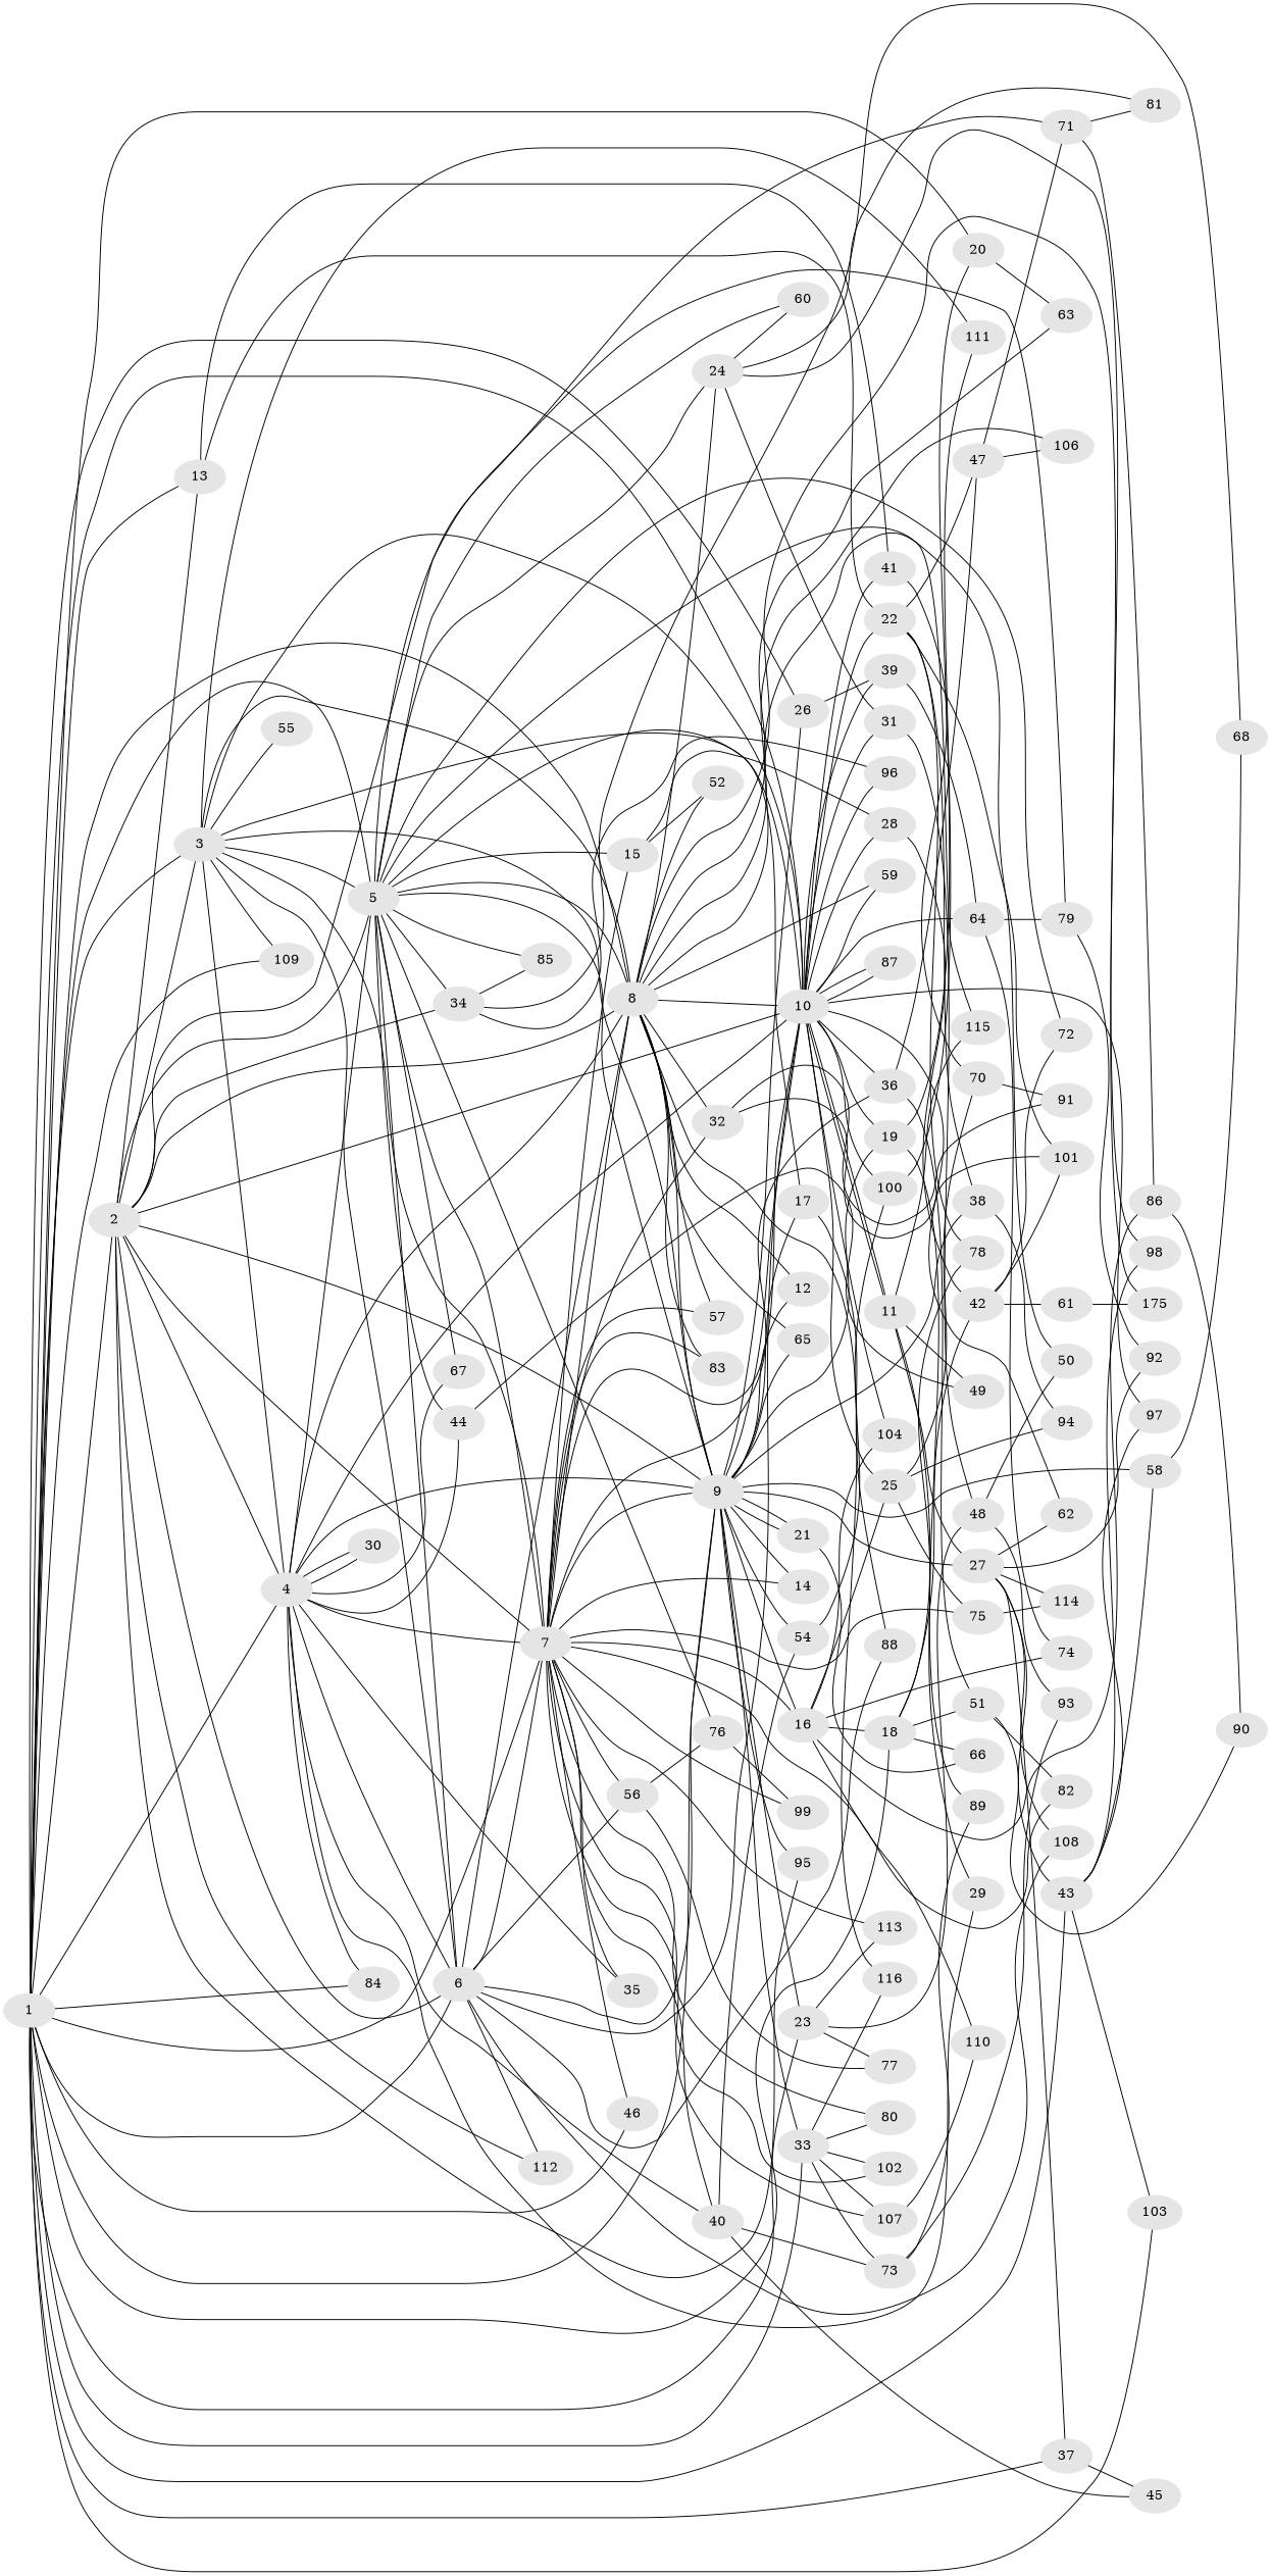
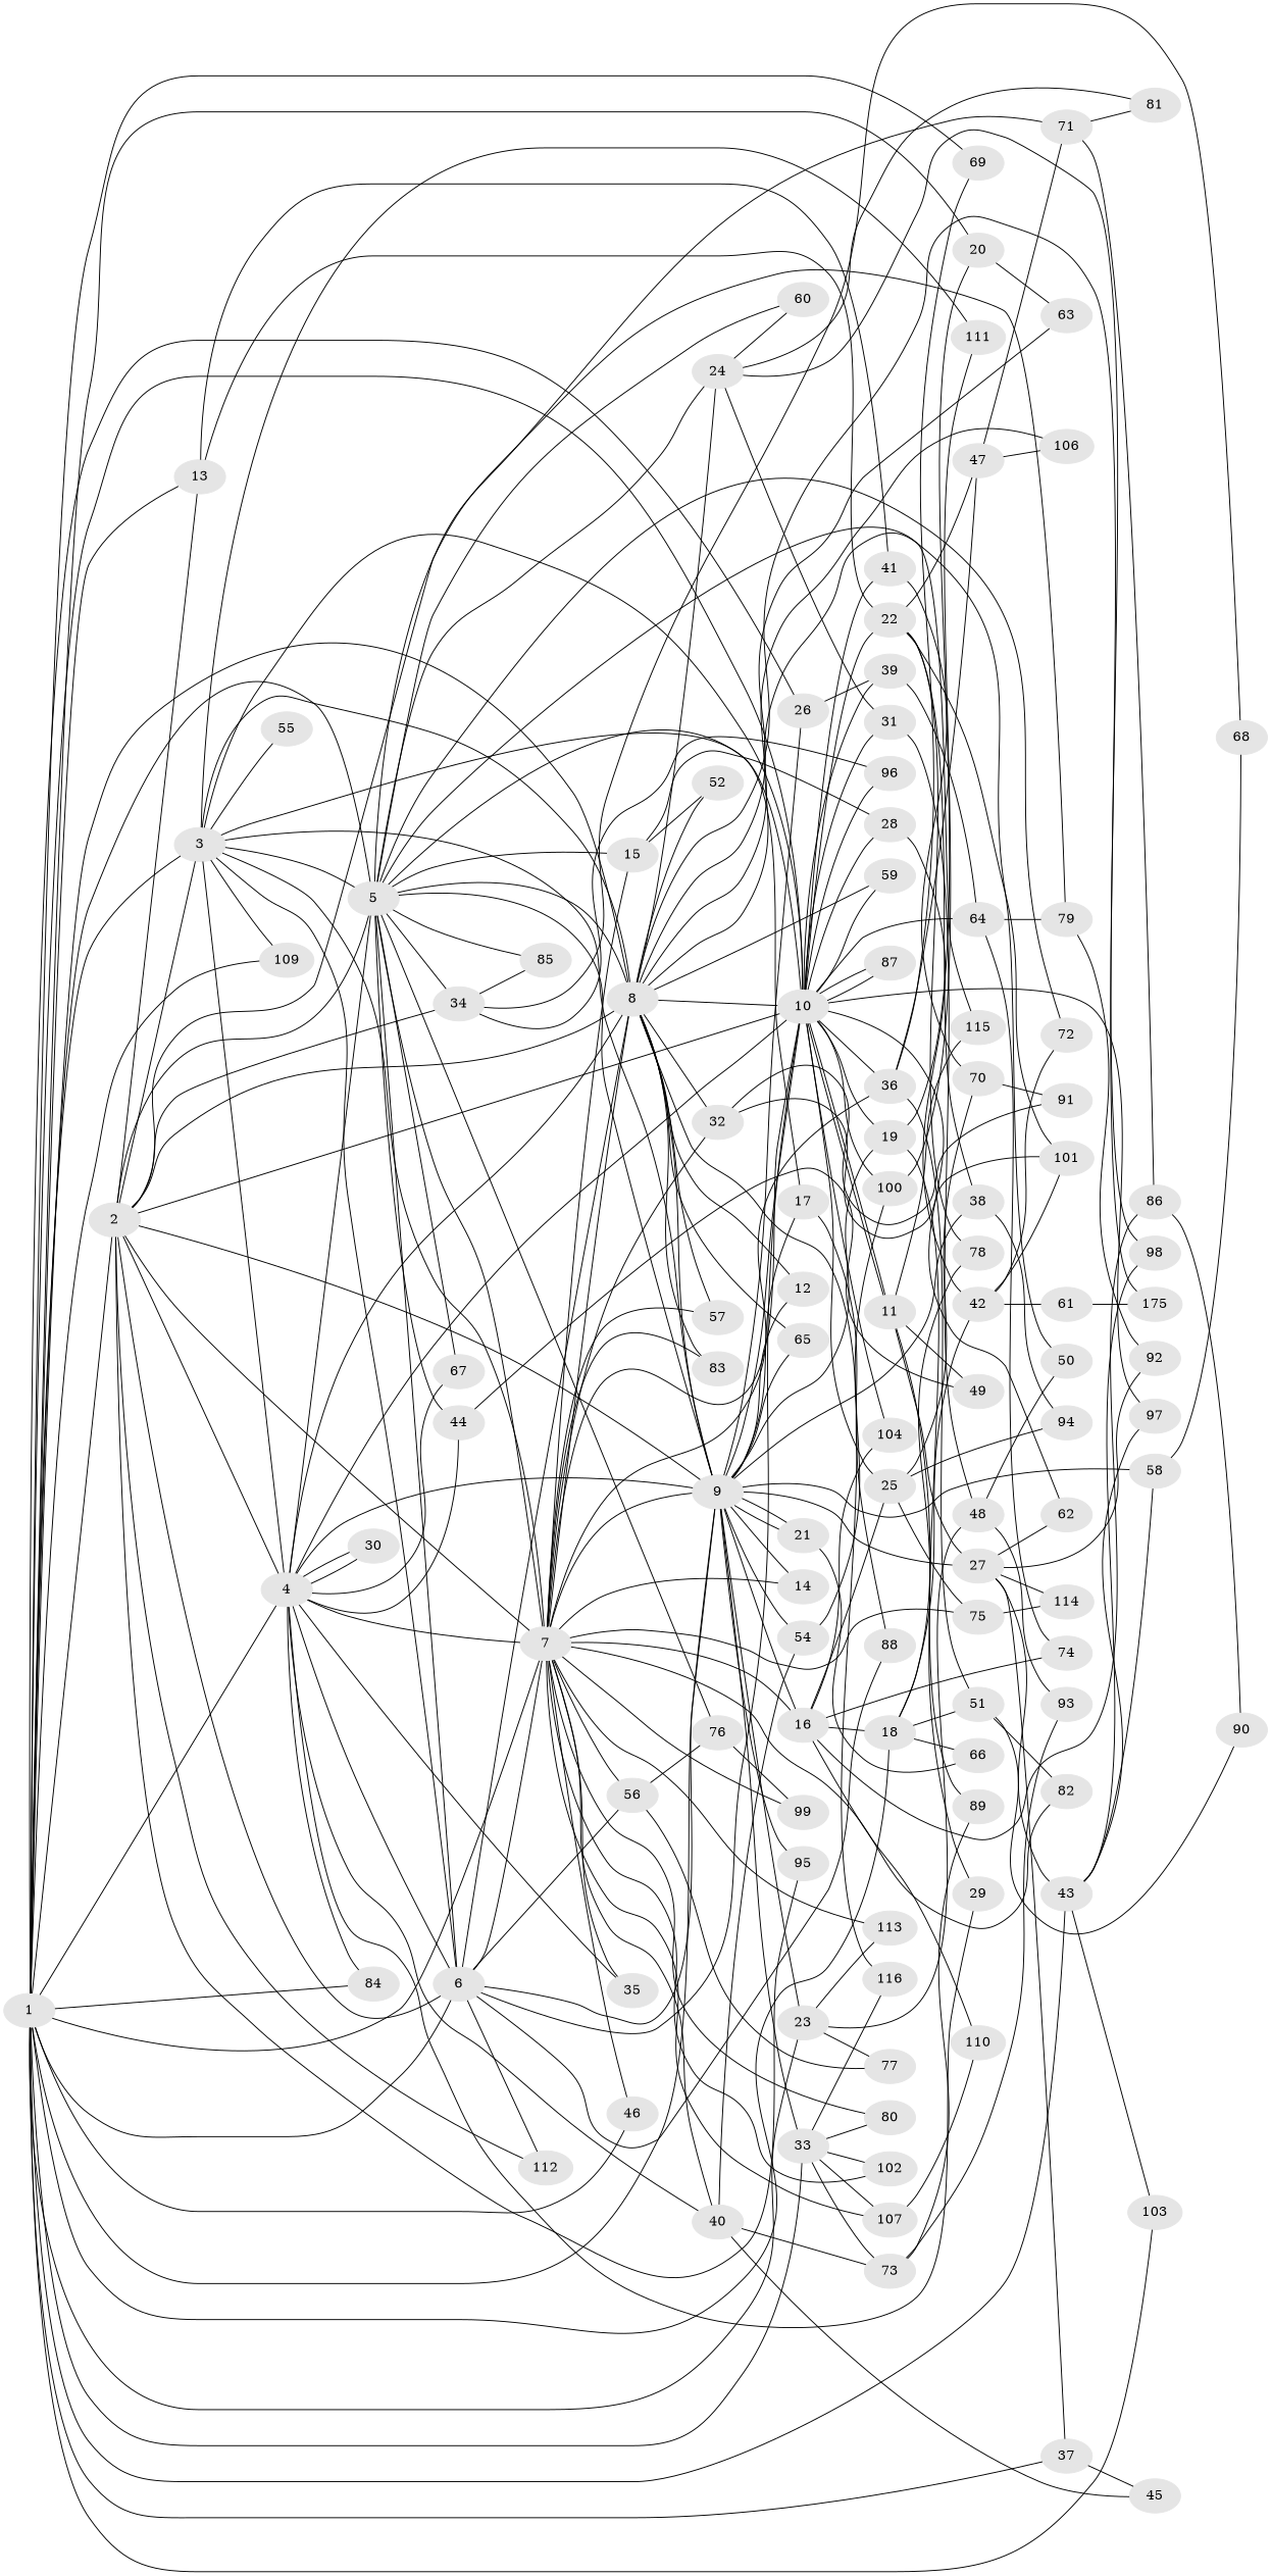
  graph {
    rankdir=LR
    node [color=gray90 style=filled]
    1
    2
    3
    4
    5
    6
    7
    8
    9
    10
    13
    18
    20
    23
    26
    33
    37
    43
    46
+   69
    84
    103
    109
    34
    79
    95
    112
    17
    55
    111
    29
    30
    35
    40
    44
    67
    15
    24
    60
    71
    72
    76
    85
    115
    56
    88
-   108
    14
    16
    32
    36
    57
    75
    80
    82
    83
    99
    102
    107
    113
    12
    50
    52
    59
    63
    65
    n67 [label=175]
    106
    116
    19
    21
    27
    38
    54
    58
    11
    22
    25
    28
    31
    39
    41
    62
    64
    87
    96
    97
    100
    104
    42
    51
    66
    78
    48
    77
    73
    45
    98
    68
    92
    49
    81
    86
    74
    110
    91
    101
    47
    114
    89
    94
    70
    90
    61
    93
    1 -- 2
    1 -- 3
    1 -- 4
    1 -- 5
    1 -- 6
    1 -- 7
    1 -- 8
    1 -- 9
    1 -- 10
    1 -- 13
    1 -- 18
    1 -- 20
    1 -- 23
    1 -- 26
    1 -- 33
    1 -- 37
    1 -- 43
    1 -- 46
+   1 -- 69
    1 -- 84
    1 -- 103
    1 -- 109
    2 -- 3
    2 -- 4
    2 -- 5
    2 -- 6
    2 -- 7
    2 -- 8
    2 -- 9
    2 -- 10
    2 -- 13
    2 -- 34
    2 -- 79
    2 -- 95
    2 -- 112
    3 -- 4
    3 -- 5
    3 -- 6
    3 -- 7
    3 -- 8
    3 -- 9
    3 -- 10
    3 -- 109
    3 -- 17
    3 -- 55
    3 -- 111
    4 -- 5
    4 -- 6
    4 -- 7
    4 -- 8
    4 -- 9
    4 -- 10
    4 -- 84
    4 -- 29
    4 -- 30
    4 -- 30
    4 -- 35
    4 -- 40
    4 -- 44
    4 -- 67
    5 -- 6
    5 -- 7
    5 -- 8
    5 -- 9
    5 -- 10
    5 -- 34
    5 -- 44
    5 -- 67
    5 -- 15
    5 -- 24
    5 -- 60
    5 -- 71
    5 -- 72
    5 -- 76
    5 -- 85
    5 -- 115
    6 -- 7
    6 -- 8
    6 -- 9
    6 -- 10
    6 -- 112
    6 -- 56
    6 -- 88
-   6 -- 108
    7 -- 8
    7 -- 9
    7 -- 10
    7 -- 46
    7 -- 35
    7 -- 40
    7 -- 15
    7 -- 56
    7 -- 14
    7 -- 16
    7 -- 32
    7 -- 36
    7 -- 57
    7 -- 75
    7 -- 80
    7 -- 82
    7 -- 83
    7 -- 99
    7 -- 102
    7 -- 107
    7 -- 113
    8 -- 9
    8 -- 10
    8 -- 24
    8 -- 32
    8 -- 57
    8 -- 83
    8 -- 12
    8 -- 50
    8 -- 52
    8 -- 59
    8 -- 63
    8 -- 65
    8 -- n67
    8 -- 106
    8 -- 116
    9 -- 10
    9 -- 23
    9 -- 26
    9 -- 33
    9 -- 95
    9 -- 17
    9 -- 14
    9 -- 16
    9 -- 12
    9 -- 65
    9 -- 19
    9 -- 21
    9 -- 21
    9 -- 27
    9 -- 38
    9 -- 54
    9 -- 58
    10 -- 36
    10 -- 59
    10 -- 19
    10 -- 11
    10 -- 11
    10 -- 22
    10 -- 25
    10 -- 28
    10 -- 31
    10 -- 39
    10 -- 41
    10 -- 62
    10 -- 64
    10 -- 87
    10 -- 87
    10 -- 96
    10 -- 97
    10 -- 100
    10 -- 104
    13 -- 22
    13 -- 41
    18 -- 42
    18 -- 51
    18 -- 66
    18 -- 78
    20 -- 63
    23 -- 113
    23 -- 48
    23 -- 77
    26 -- 39
    33 -- 80
    33 -- 102
    33 -- 107
    33 -- 116
    33 -- 73
    37 -- 45
    43 -- 103
    43 -- 58
    43 -- 97
    43 -- 98
    34 -- 85
    34 -- 96
    34 -- 68
    79 -- 92
    17 -- 88
    40 -- 54
    40 -- 73
    40 -- 45
    44 -- 49
    15 -- 52
    15 -- 28
    24 -- 60
    24 -- 31
    24 -- 98
    24 -- 81
    71 -- 81
    71 -- 86
    76 -- 99
    56 -- 76
    56 -- 77
    16 -- 18
    16 -- 25
    16 -- 104
    16 -- 86
    16 -- 74
    16 -- 110
    32 -- 91
    32 -- 101
+   36 -- 69
    36 -- 51
    36 -- 47
    75 -- 114
    107 -- 110
    19 -- 20
    19 -- 89
    21 -- 66
    27 -- 37
    27 -- 43
-   27 -- 108
    27 -- 62
    27 -- 92
    27 -- 114
    38 -- 94
    54 -- 100
    58 -- 68
    11 -- 29
    11 -- 115
    11 -- 27
    11 -- 49
    22 -- 38
    22 -- 78
    22 -- 101
    22 -- 47
    25 -- 75
    25 -- 94
    25 -- 70
    28 -- 42
    31 -- 48
    39 -- 64
    41 -- 70
    64 -- 79
    64 -- 74
    100 -- 111
    42 -- 72
    42 -- 101
    42 -- 61
    51 -- 82
    51 -- 90
    48 -- 50
    48 -- 93
    73 -- 89
    73 -- 93
    86 -- 90
    47 -- 71
    47 -- 106
    70 -- 91
    61 -- n67
  }
